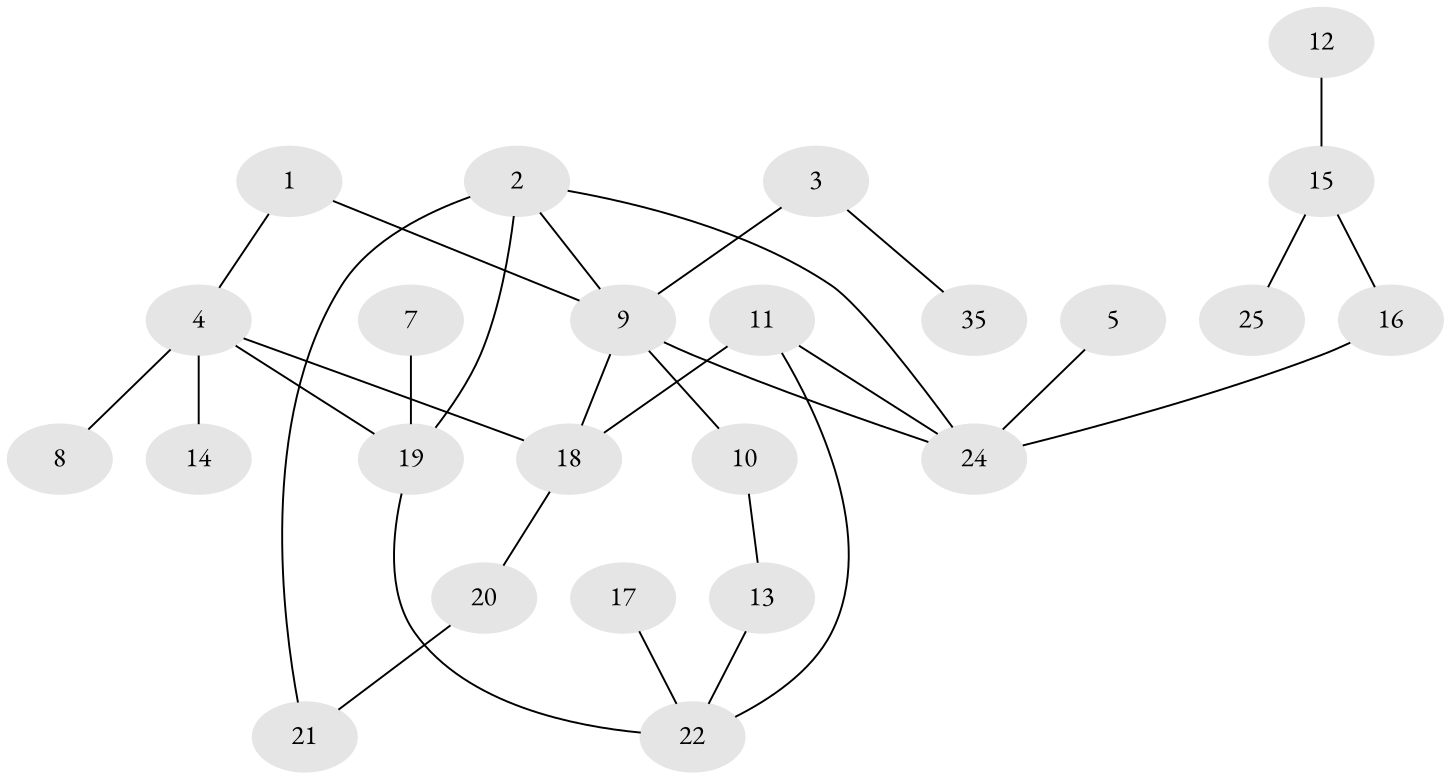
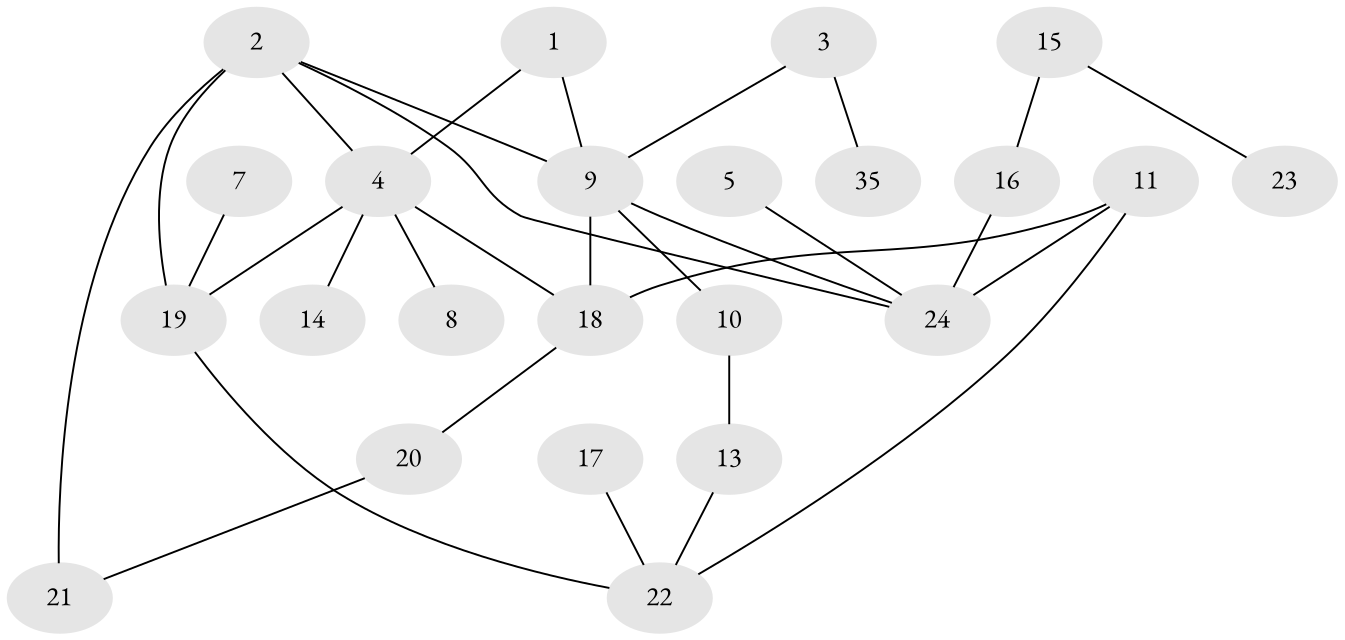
  graph {
    fontname="EB Garamond"
    node [color=gray90 fontname="EB Garamond" style=filled]
    edge [fontname="EB Garamond" weight=1.0]
    1
    4
    9
    19
    8
    14
    18
    24
    10
    2
    21
    22
    3
    n14 [label=35]
    11
    20
    5
    7
    13
-   12
    15
    16
-   23 [label=25]
+   23
    17
    1 -- 4
    1 -- 9
    4 -- 19
    4 -- 8
    4 -- 14
    4 -- 18
    9 -- 18
    9 -- 24
    9 -- 10
    19 -- 22
    18 -- 20
    10 -- 13
+   2 -- 4
    2 -- 9
    2 -- 19
    2 -- 24
    2 -- 21 [weight=2.0]
    3 -- 9
    3 -- n14
    11 -- 18
    11 -- 24 [weight=2.0]
    11 -- 22
    20 -- 21
    5 -- 24
    7 -- 19
    13 -- 22
-   12 -- 15
    15 -- 16
    15 -- 23
    16 -- 24
    17 -- 22
  }
